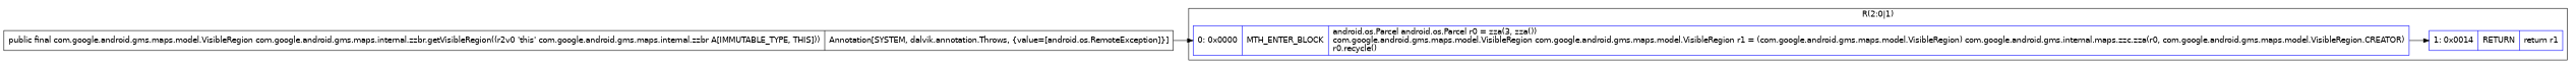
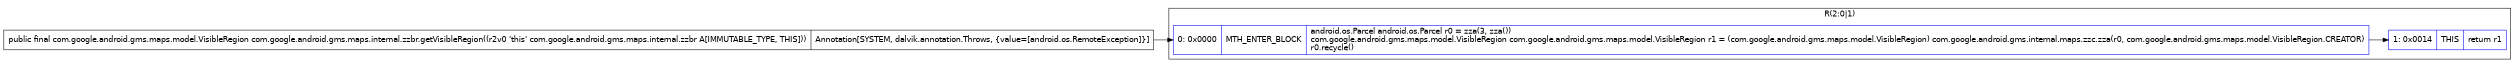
  digraph {
    rankdir=LR
    fontname="DejaVu Sans"
    node [color=blue shape=record fontname="DejaVu Sans"]
    edge [fontname="DejaVu Sans"]
    n1 [label="{0\:\ 0x0000|MTH_ENTER_BLOCK\l|android.os.Parcel android.os.Parcel r0 = zza(3, zza())\lcom.google.android.gms.maps.model.VisibleRegion com.google.android.gms.maps.model.VisibleRegion r1 = (com.google.android.gms.maps.model.VisibleRegion) com.google.android.gms.internal.maps.zzc.zza(r0, com.google.android.gms.maps.model.VisibleRegion.CREATOR)\lr0.recycle()\l}"]
-   n2 [label="{1\:\ 0x0014|RETURN\l|return r1\l}"]
+   n2 [label="{1\:\ 0x0014|THIS\l|return r1\l}"]
    n3 [label="{public final com.google.android.gms.maps.model.VisibleRegion com.google.android.gms.maps.internal.zzbr.getVisibleRegion((r2v0 'this' com.google.android.gms.maps.internal.zzbr A[IMMUTABLE_TYPE, THIS]))  | Annotation[SYSTEM, dalvik.annotation.Throws, \{value=[android.os.RemoteException]\}]\l}" color=""]
    subgraph cluster_1 {
      label="R(2:0|1)"
      n1
      n2
    }
    n1 -> n2
    n3 -> n1
  }
